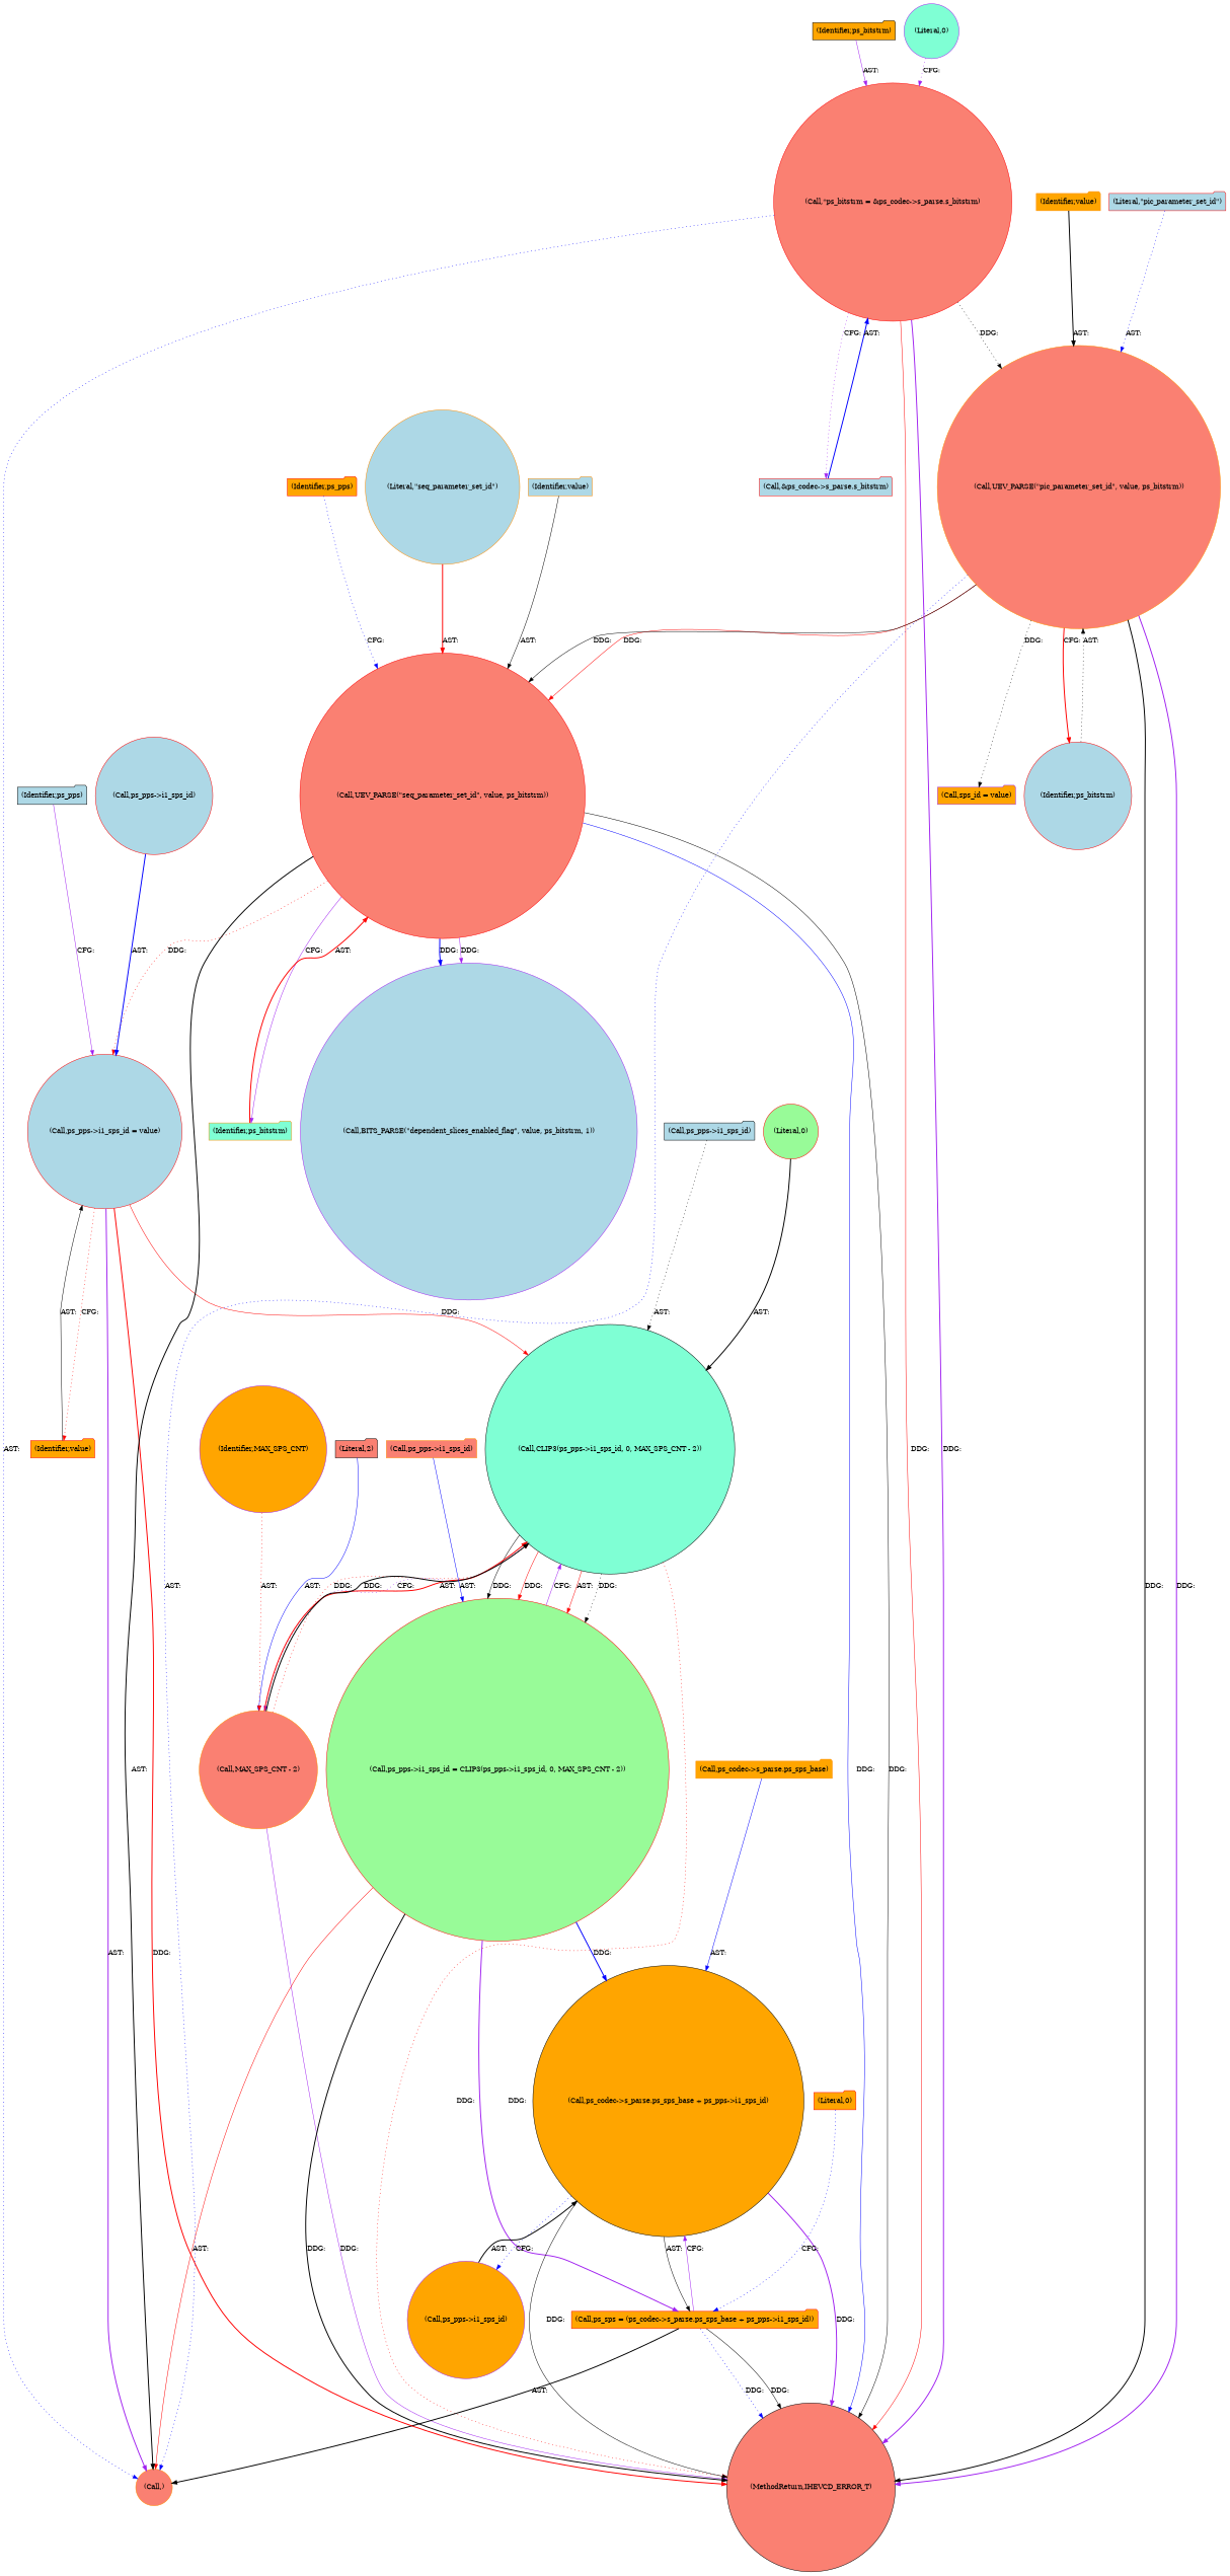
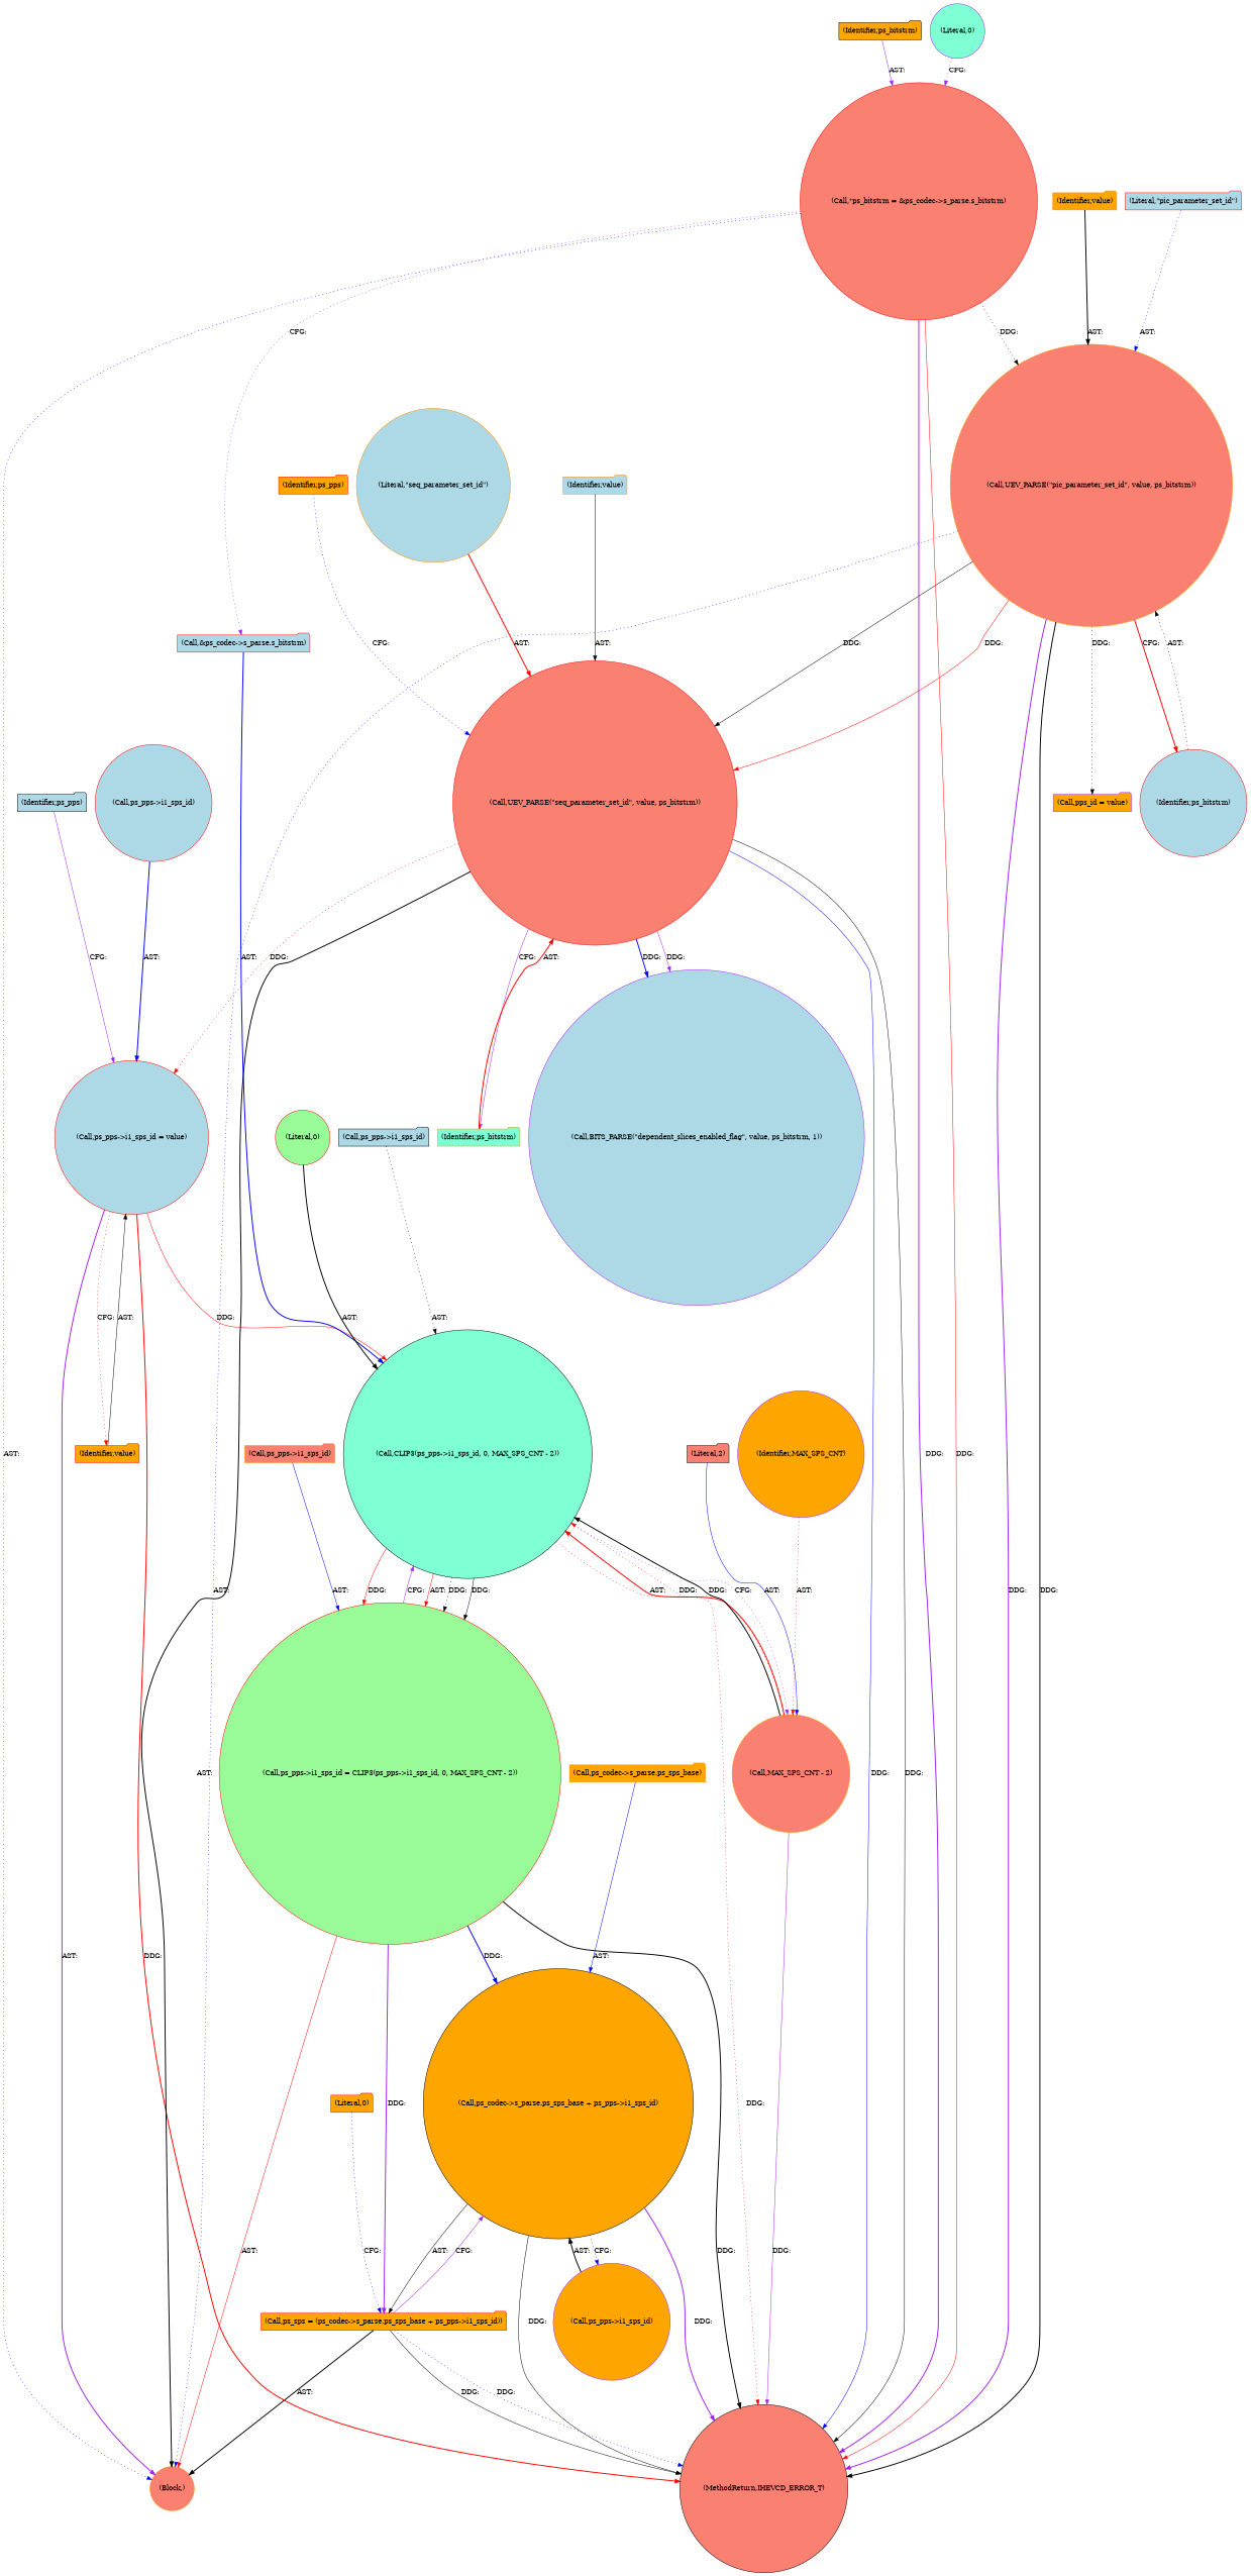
  digraph {
    node [color=red fillcolor=orange shape=circle style=filled]
    edge [color=black style=solid]
    n1 [color=black fillcolor=aquamarine label="(Call,CLIP3(ps_pps->i1_sps_id, 0, MAX_SPS_CNT - 2))"]
    n2 [color=darkorange fillcolor=salmon label="(Call,MAX_SPS_CNT - 2)"]
    n3 [fillcolor=palegreen label="(Call,ps_pps->i1_sps_id = CLIP3(ps_pps->i1_sps_id, 0, MAX_SPS_CNT - 2))"]
    n4 [color=black fillcolor=salmon label="(MethodReturn,IHEVCD_ERROR_T)"]
-   n5 [color=darkorange fillcolor=salmon label="(Call,)"]
+   n5 [color=darkorange fillcolor=salmon label="(Block,)"]
    n6 [label="(Call,ps_sps = (ps_codec->s_parse.ps_sps_base + ps_pps->i1_sps_id))" shape=folder]
    n7 [color=black label="(Call,ps_codec->s_parse.ps_sps_base + ps_pps->i1_sps_id)"]
    n8 [fillcolor=lightblue label="(Call,ps_pps->i1_sps_id = value)"]
    n9 [label="(Identifier,value)" shape=folder]
    n10 [fillcolor=salmon label="(Call,UEV_PARSE(\"seq_parameter_set_id\", value, ps_bitstrm))"]
    n11 [color=darkorange fillcolor=aquamarine label="(Identifier,ps_bitstrm)" shape=folder]
    n12 [color=purple fillcolor=lightblue label="(Call,BITS_PARSE(\"dependent_slices_enabled_flag\", value, ps_bitstrm, 1))"]
    n13 [color=darkorange fillcolor=salmon label="(Call,UEV_PARSE(\"pic_parameter_set_id\", value, ps_bitstrm))"]
-   n14 [color=purple label="(Call,sps_id = value)" shape=folder]
+   n14 [color=purple label="(Call,pps_id = value)" shape=folder]
    n15 [fillcolor=lightblue label="(Identifier,ps_bitstrm)"]
    n16 [fillcolor=salmon label="(Call,*ps_bitstrm = &ps_codec->s_parse.s_bitstrm)"]
    n17 [fillcolor=lightblue label="(Call,&ps_codec->s_parse.s_bitstrm)" shape=folder]
    n18 [color=black fillcolor=salmon label="(Literal,2)" shape=folder]
    n19 [color=purple label="(Call,ps_pps->i1_sps_id)"]
    n20 [color=black label="(Identifier,ps_bitstrm)" shape=folder]
    n21 [fillcolor=lightblue label="(Call,ps_pps->i1_sps_id)"]
    n22 [color=darkorange label="(Identifier,value)" shape=folder]
    n23 [label="(Identifier,ps_pps)" shape=folder]
    n24 [color=purple label="(Identifier,MAX_SPS_CNT)"]
    n25 [fillcolor=palegreen label="(Literal,0)"]
    n26 [color=darkorange label="(Call,ps_codec->s_parse.ps_sps_base)" shape=folder]
    n27 [color=darkorange fillcolor=lightblue label="(Literal,\"seq_parameter_set_id\")"]
    n28 [color=darkorange fillcolor=salmon label="(Call,ps_pps->i1_sps_id)" shape=folder]
    n29 [color=black fillcolor=lightblue label="(Call,ps_pps->i1_sps_id)" shape=folder]
    n30 [color=purple fillcolor=aquamarine label="(Literal,0)"]
    n31 [label="(Literal,0)" shape=folder]
    n32 [color=black fillcolor=lightblue label="(Identifier,ps_pps)" shape=folder]
    n33 [fillcolor=lightblue label="(Literal,\"pic_parameter_set_id\")" shape=folder]
    n34 [color=darkorange fillcolor=lightblue label="(Identifier,value)" shape=folder]
    n1 -> n2 [color=purple label="CFG: " style=dotted]
    n1 -> n3 [color=red label="AST: "]
    n1 -> n3 [label="DDG: " style=dotted]
    n1 -> n3 [label="DDG: "]
    n1 -> n3 [color=red label="DDG: "]
    n1 -> n4 [color=red label="DDG: " style=dotted]
    n2 -> n1 [color=red label="AST: " style=bold]
    n2 -> n1 [color=red label="DDG: " style=dotted]
    n2 -> n1 [label="DDG: " style=bold]
    n2 -> n4 [color=purple label="DDG: "]
    n3 -> n1 [color=purple label="CFG: "]
    n3 -> n4 [label="DDG: " style=bold]
    n3 -> n5 [color=red label="AST: "]
    n3 -> n6 [color=purple label="DDG: " style=bold]
    n3 -> n7 [color=blue label="DDG: " style=bold]
    n6 -> n4 [color=blue label="DDG: " style=dotted]
    n6 -> n4 [label="DDG: "]
    n6 -> n5 [label="AST: " style=bold]
    n6 -> n7 [color=purple label="CFG: "]
    n7 -> n4 [label="DDG: "]
    n7 -> n4 [color=purple label="DDG: " style=bold]
    n7 -> n6 [label="AST: "]
    n7 -> n19 [color=blue label="CFG: " style=dotted]
    n8 -> n1 [color=red label="DDG: "]
    n8 -> n4 [color=red label="DDG: " style=bold]
    n8 -> n5 [color=purple label="AST: " style=bold]
    n8 -> n9 [color=red label="CFG: " style=dotted]
    n9 -> n8 [label="AST: "]
    n10 -> n4 [color=blue label="DDG: "]
    n10 -> n4 [label="DDG: "]
    n10 -> n5 [label="AST: " style=bold]
    n10 -> n8 [color=red label="DDG: " style=dotted]
    n10 -> n11 [color=purple label="CFG: "]
    n10 -> n12 [color=blue label="DDG: " style=bold]
    n10 -> n12 [color=purple label="DDG: "]
    n11 -> n10 [color=red label="AST: " style=bold]
    n13 -> n4 [label="DDG: " style=bold]
    n13 -> n4 [color=purple label="DDG: " style=bold]
    n13 -> n5 [color=blue label="AST: " style=dotted]
    n13 -> n10 [color=red label="DDG: "]
    n13 -> n10 [label="DDG: "]
    n13 -> n14 [label="DDG: " style=dotted]
    n13 -> n15 [color=red label="CFG: " style=bold]
    n15 -> n13 [label="AST: " style=dotted]
    n16 -> n4 [color=purple label="DDG: " style=bold]
    n16 -> n4 [color=red label="DDG: "]
    n16 -> n5 [color=blue label="AST: " style=dotted]
    n16 -> n13 [label="DDG: " style=dotted]
    n16 -> n17 [color=purple label="CFG: " style=dotted]
-   n17 -> n16 [color=blue label="AST: " style=bold]
+   n17 -> n1 [color=blue label="AST: " style=bold]
    n18 -> n2 [color=blue label="AST: "]
    n19 -> n7 [label="AST: " style=bold]
    n20 -> n16 [color=purple label="AST: "]
    n21 -> n8 [color=blue label="AST: " style=bold]
    n22 -> n13 [label="AST: " style=bold]
    n23 -> n10 [color=blue label="CFG: " style=dotted]
    n24 -> n2 [color=red label="AST: " style=dotted]
    n25 -> n1 [label="AST: " style=bold]
    n26 -> n7 [color=blue label="AST: "]
    n27 -> n10 [color=red label="AST: " style=bold]
    n28 -> n3 [color=blue label="AST: "]
    n29 -> n1 [label="AST: " style=dotted]
    n30 -> n16 [color=purple label="CFG: " style=dotted]
    n31 -> n6 [color=blue label="CFG: " style=dotted]
    n32 -> n8 [color=purple label="CFG: "]
    n33 -> n13 [color=blue label="AST: " style=dotted]
    n34 -> n10 [label="AST: "]
  }
